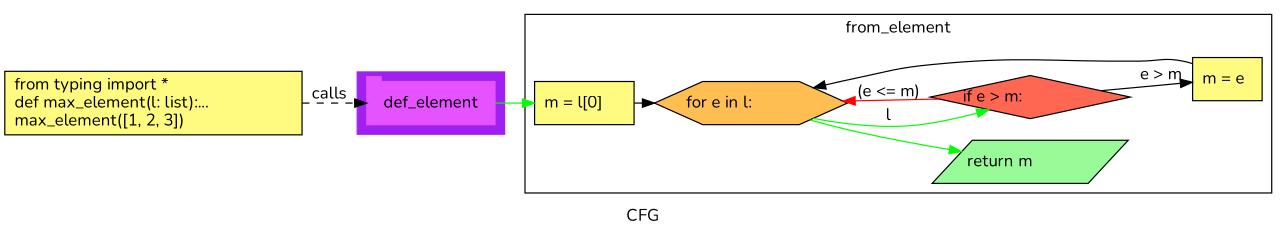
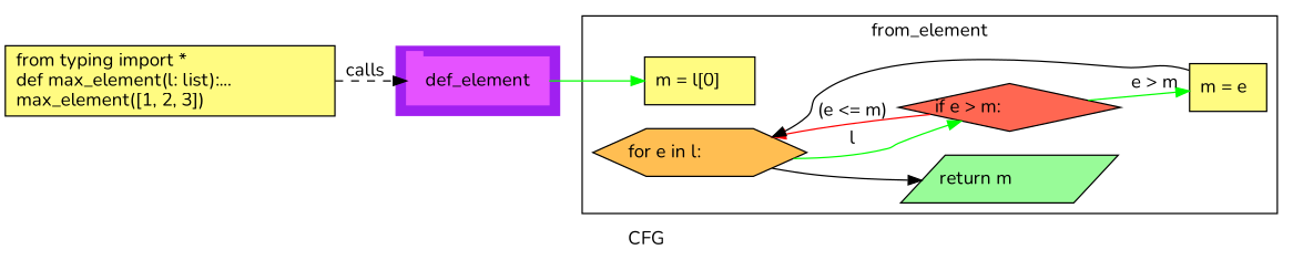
  digraph {
    compound=True
    fontname=Nunito
    label=CFG
    pack=False
    rankdir=LR
    ranksep=0.02
    node [fontname=Nunito shape=rectangle style="filled,solid" fillcolor="#FFFB81"]
    edge [color=green fontname=Nunito]
    n1 [color="#E552FF" height=0.5 label=def_element linenum="[9]" shape=tab style=filled width=1.4861 fillcolor=""]
    n2 [height=0.5 label="m = l[0]\l" linenum="[3]" width=1.1528]
    n3 [fillcolor="#FFBE52" height=0.5 label="for e in l:\l" linenum="[4]" shape=hexagon width=2.2306]
    n4 [fillcolor="#FF6752" height=0.5 label="if e > m:\l" linenum="[5]" shape=diamond width=2.3234]
    n5 [fillcolor="#98fb98" height=0.5 label="return m\l" linenum="[7]" shape=parallelogram width=2.1971]
    n6 [height=0.5 label="m = e\l" linenum="[6]" width=0.80556]
    n7 [height=0.73611 label="from typing import *\ldef max_element(l: list):...\lmax_element([1, 2, 3])\l" linenum="[1]" width=3.4444]
    subgraph cluster_1 {
      color=purple
      compound=true
      label=""
      shape=tab
      style=filled
      n1
    }
    subgraph cluster_2 {
      label=from_element
      n2
      n3
      n4
      n5
      n6
    }
    n1 -> n2
-   n2 -> n3 [color=black]
    n3 -> n4 [label=l]
-   n3 -> n5
+   n3 -> n5 [color=black]
    n4 -> n3 [color=red label="(e <= m)"]
-   n4 -> n6 [color=black label="e > m"]
+   n4 -> n6 [label="e > m"]
    n6 -> n3 [color=black]
    n7 -> n1 [label=calls style=dashed color=""]
  }
